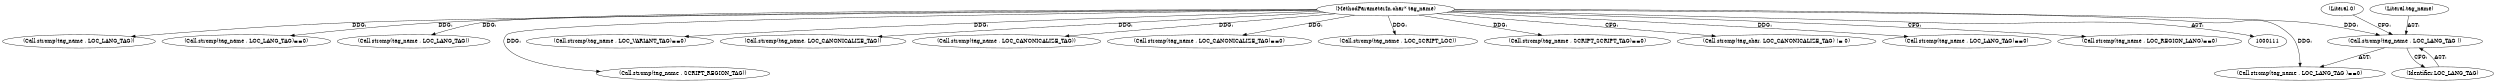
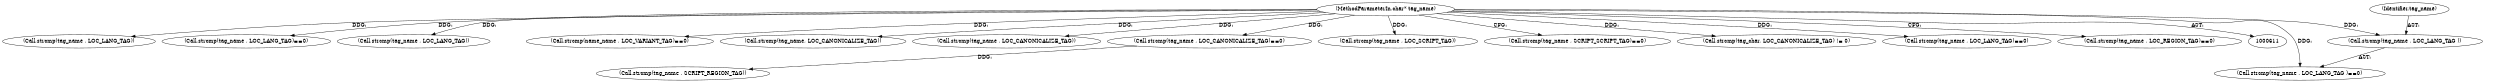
  digraph {
    n1 [label="(Call,strcmp(tag_name , LOC_LANG_TAG ))"]
-   n2 [label="(Identifier,LOC_LANG_TAG)"]
    n3 [label="(Call,strcmp(tag_name , LOC_LANG_TAG )==0)"]
    n4 [label="(MethodParameterIn,char* tag_name)"]
    n5 [label="(Call,strcmp(tag_name , LOC_LANG_TAG))"]
    n6 [label="(Call,strcmp(tag_name , LOC_LANG_TAG)==0)"]
    n7 [label="(Call,strcmp(tag_name , LOC_LANG_TAG))"]
    n8 [label="(Call,strcmp(tag_name , SCRIPT_REGION_TAG))"]
-   n9 [label="(Call,strcmp(tag_name , LOC_VARIANT_TAG)==0)"]
+   n9 [label="(Call,strcmp(name_name , LOC_VARIANT_TAG)==0)"]
    n10 [label="(Call,strcmp(tag_name, LOC_CANONICALIZE_TAG))"]
    n11 [label="(Call,strcmp(tag_name , LOC_CANONICALIZE_TAG))"]
    n12 [label="(Call,strcmp(tag_name , LOC_CANONICALIZE_TAG)==0)"]
-   n13 [label="(Call,strcmp(tag_name , LOC_SCRIPT_LOC))"]
+   n13 [label="(Call,strcmp(tag_name , LOC_SCRIPT_TAG))"]
    n14 [label="(Call,strcmp(tag_name , SCRIPT_SCRIPT_TAG)==0)"]
    n15 [label="(Call,strcmp(tag_char, LOC_CANONICALIZE_TAG) != 0)"]
    n16 [label="(Call,strcmp(tag_name , LOC_LANG_TAG)==0)"]
-   n17 [label="(Call,strcmp(tag_name , LOC_REGION_LANG)==0)"]
-   1000111
-   n19 [label="(Literal,0)"]
-   n20 [label="(Literal,tag_name)"]
-   n1 -> n2 [label="CFG: "]
+   n17 [label="(Call,strcmp(tag_name , LOC_REGION_TAG)==0)"]
+   1000111 [label=1000611]
+   n20 [label="(Identifier,tag_name)"]
    n1 -> n3 [label="AST: "]
-   n2 -> n1 [label="AST: "]
    n4 -> n1 [label="DDG: "]
    n4 -> n3 [label="DDG: "]
    n4 -> n5 [label="DDG: "]
    n4 -> n6 [label="DDG: "]
    n4 -> n7 [label="DDG: "]
-   n4 -> n8 [label="DDG: "]
+   n12 -> n8 [label="DDG: "]
    n4 -> n9 [label="DDG: "]
    n4 -> n10 [label="DDG: "]
    n4 -> n11 [label="DDG: "]
    n4 -> n12 [label="DDG: "]
    n4 -> n13 [label="DDG: "]
-   n4 -> n14 [label="DDG: "]
-   n4 -> n15 [label="CFG: "]
+   n4 -> n14 [label="CFG: "]
+   n4 -> n15 [label="DDG: "]
    n4 -> n16 [label="DDG: "]
    n4 -> n17 [label="CFG: "]
    n4 -> 1000111 [label="AST: "]
-   n19 -> n1 [label="CFG: "]
    n20 -> n1 [label="AST: "]
  }
